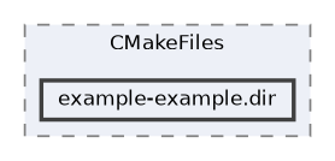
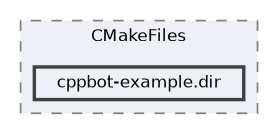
  digraph {
    compound=true
-   n1 [color=grey25 fillcolor="#edf0f7" fontname=Helvetica fontsize=10 height=0.2 label="example-example.dir" shape=box style="filled,bold" width=0.4]
+   n1 [color=grey25 fillcolor="#edf0f7" fontname=Helvetica fontsize=10 height=0.2 label="cppbot-example.dir" shape=box style="filled,bold" width=0.4]
    subgraph cluster_1 {
      bgcolor="#edf0f7"
      fontname=Helvetica
      fontsize=10
      label=CMakeFiles
      pencolor=grey50
      style="filled,dashed"
      n1
    }
  }
